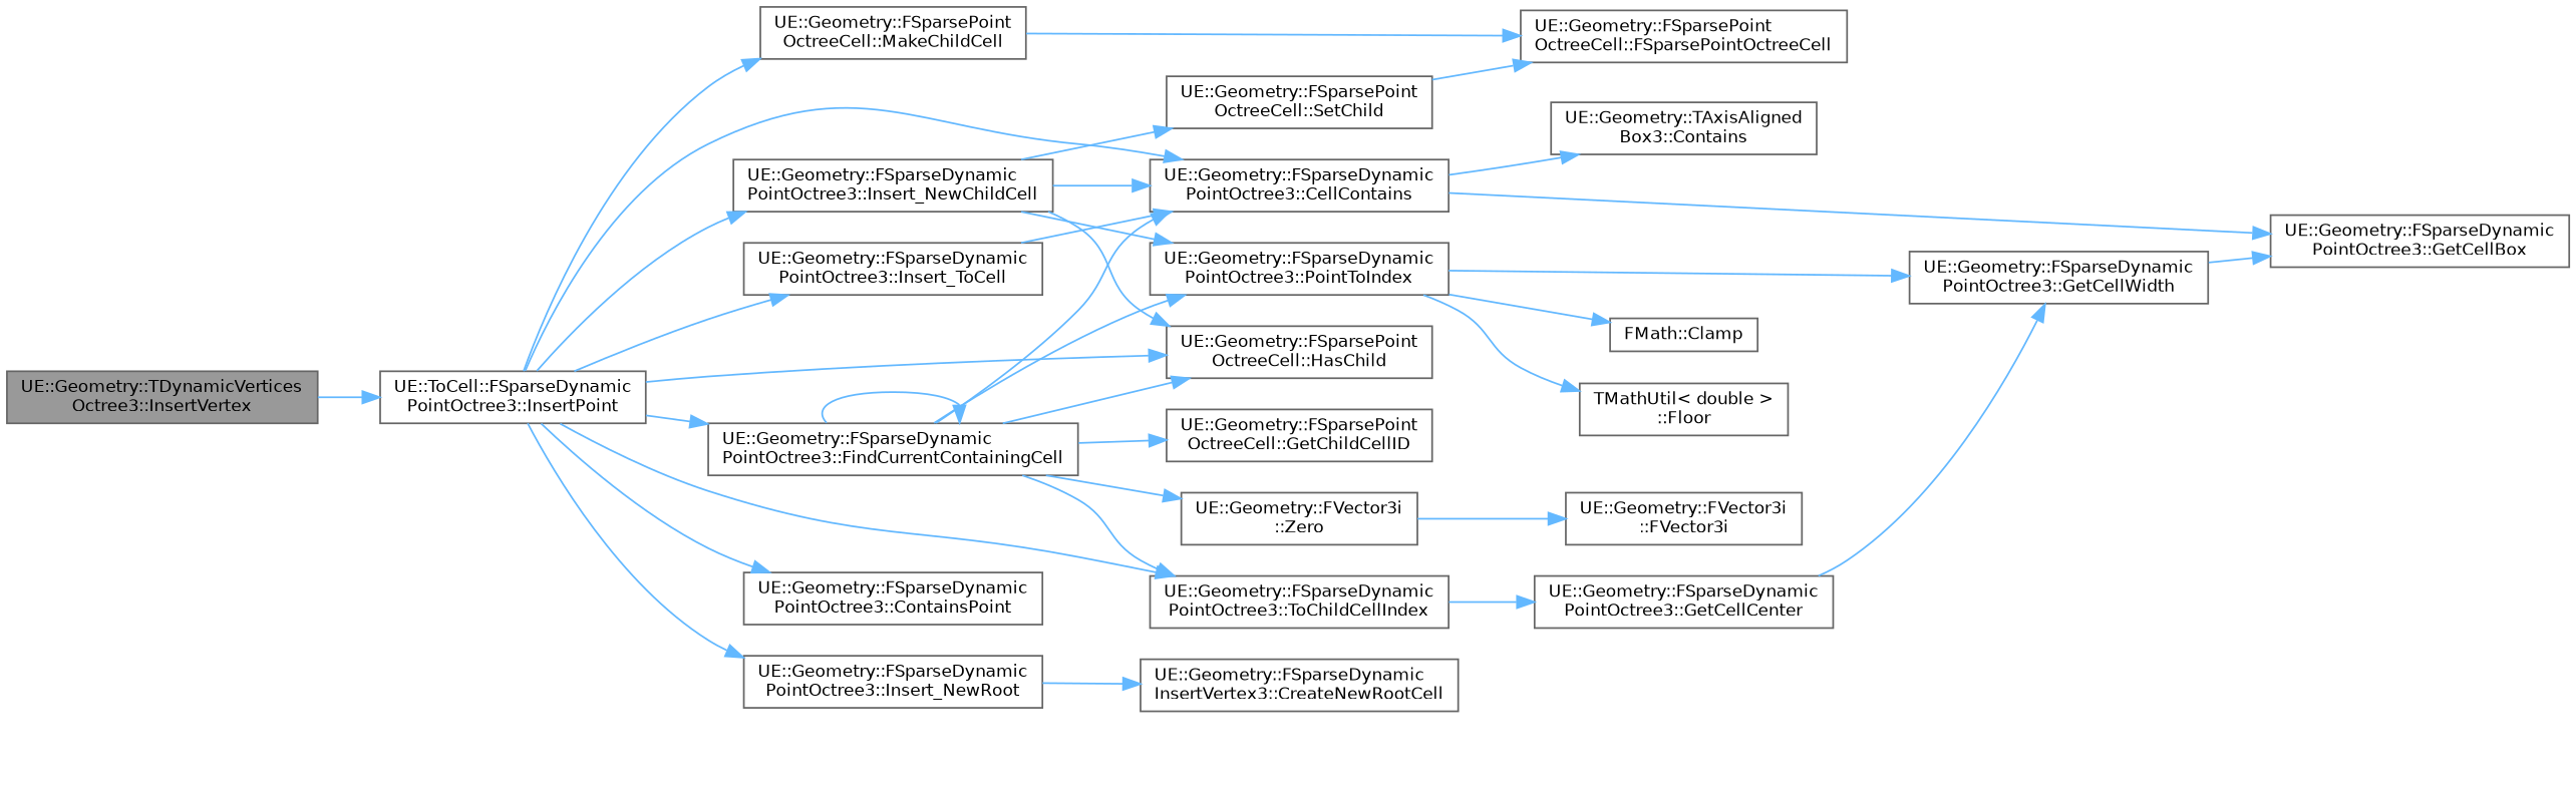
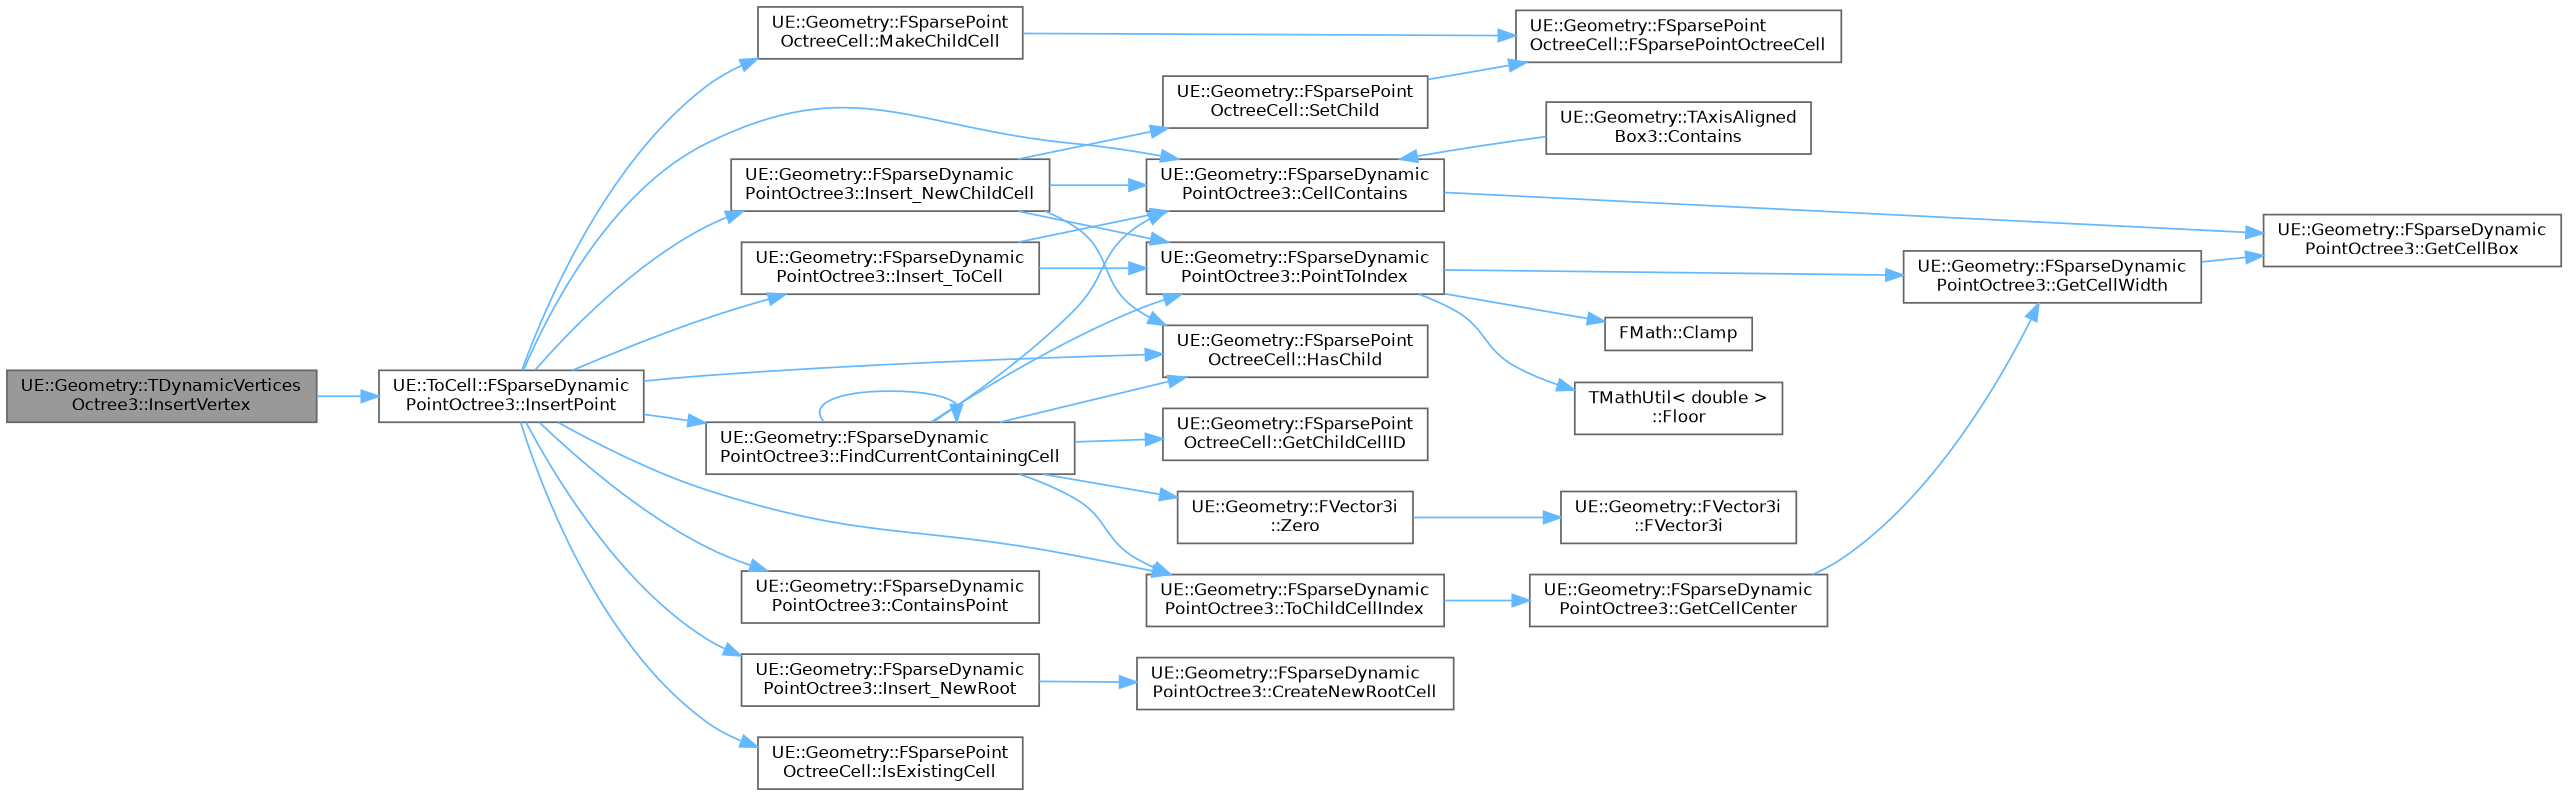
  digraph {
    rankdir=LR
    node [color=grey40 fillcolor=white fontname=Helvetica fontsize=10 shape=box style=filled]
    edge [color=steelblue1 fontname=Helvetica fontsize=10 labelfontname=Helvetica labelfontsize=10 style=solid]
    n1 [color=gray40 fillcolor=grey60 fontcolor=black height=0.2 label="UE::Geometry::TDynamicVertices\lOctree3::InsertVertex" width=0.4]
    n2 [height=0.2 label="UE::ToCell::FSparseDynamic\lPointOctree3::InsertPoint" width=0.4]
    n3 [height=0.2 label="UE::Geometry::FSparseDynamic\lPointOctree3::CellContains" width=0.4]
    n4 [height=0.2 label="UE::Geometry::FSparseDynamic\lPointOctree3::ContainsPoint" width=0.4]
    n5 [height=0.2 label="UE::Geometry::FSparseDynamic\lPointOctree3::FindCurrentContainingCell" width=0.4]
    n6 [height=0.2 label="UE::Geometry::FSparsePoint\lOctreeCell::HasChild" width=0.4]
    n7 [height=0.2 label="UE::Geometry::FSparseDynamic\lPointOctree3::ToChildCellIndex" width=0.4]
    n8 [height=0.2 label="UE::Geometry::FSparseDynamic\lPointOctree3::Insert_NewChildCell" width=0.4]
    n9 [height=0.2 label="UE::Geometry::FSparseDynamic\lPointOctree3::Insert_NewRoot" width=0.4]
    n10 [height=0.2 label="UE::Geometry::FSparseDynamic\lPointOctree3::Insert_ToCell" width=0.4]
+   n11 [height=0.2 label="UE::Geometry::FSparsePoint\lOctreeCell::IsExistingCell" width=0.4]
    n12 [height=0.2 label="UE::Geometry::FSparsePoint\lOctreeCell::MakeChildCell" width=0.4]
    n13 [height=0.2 label="UE::Geometry::TAxisAligned\lBox3::Contains" width=0.4]
    n14 [height=0.2 label="UE::Geometry::FSparseDynamic\lPointOctree3::GetCellBox" width=0.4]
    n15 [height=0.2 label="UE::Geometry::FSparsePoint\lOctreeCell::GetChildCellID" width=0.4]
    n16 [height=0.2 label="UE::Geometry::FSparseDynamic\lPointOctree3::PointToIndex" width=0.4]
    n17 [height=0.2 label="UE::Geometry::FVector3i\l::Zero" width=0.4]
    n18 [height=0.2 label="UE::Geometry::FSparseDynamic\lPointOctree3::GetCellCenter" width=0.4]
    n19 [height=0.2 label="UE::Geometry::FSparsePoint\lOctreeCell::SetChild" width=0.4]
-   n20 [height=0.2 label="UE::Geometry::FSparseDynamic\lInsertVertex3::CreateNewRootCell" width=0.4]
+   n20 [height=0.2 label="UE::Geometry::FSparseDynamic\lPointOctree3::CreateNewRootCell" width=0.4]
    n21 [height=0.2 label="UE::Geometry::FSparsePoint\lOctreeCell::FSparsePointOctreeCell" width=0.4]
    n22 [height=0.2 label="UE::Geometry::FSparseDynamic\lPointOctree3::GetCellWidth" width=0.4]
    n23 [height=0.2 label="FMath::Clamp" width=0.4]
    n24 [height=0.2 label="TMathUtil\< double \>\l::Floor" width=0.4]
    n25 [height=0.2 label="UE::Geometry::FVector3i\l::FVector3i" width=0.4]
    n1 -> n2
    n2 -> n3
    n2 -> n4
    n2 -> n5
    n2 -> n6
    n2 -> n7
    n2 -> n8
    n2 -> n9
    n2 -> n10
+   n2 -> n11
    n2 -> n12
-   n3 -> n13
+   n13 -> n3
    n3 -> n14
    n5 -> n3
    n5 -> n5
    n5 -> n6
    n5 -> n7
    n5 -> n15
    n5 -> n16
    n5 -> n17
    n7 -> n18
    n8 -> n3
    n8 -> n6
    n8 -> n16
    n8 -> n19
    n9 -> n20
    n10 -> n3
+   n10 -> n16
    n12 -> n21
    n16 -> n22
    n16 -> n23
    n16 -> n24
    n17 -> n25
    n18 -> n22
    n19 -> n21
    n22 -> n14
  }
